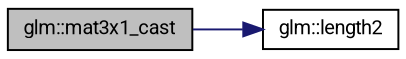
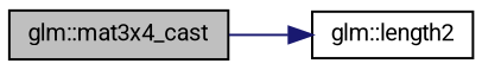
  digraph {
    rankdir=LR
    fontname=Roboto
    node [color=black fontname=Roboto fontsize=10 shape=record style=filled]
-   n1 [fillcolor=grey75 fontcolor=black height=0.2 label="glm::mat3x1_cast" width=0.4]
+   n1 [fillcolor=grey75 fontcolor=black height=0.2 label="glm::mat3x4_cast" width=0.4]
    n2 [fillcolor=white height=0.2 label="glm::length2" width=0.4]
    n1 -> n2 [color=midnightblue fontname=Roboto fontsize=10 labelfontname=Helvetica labelfontsize=10 style=solid]
  }
